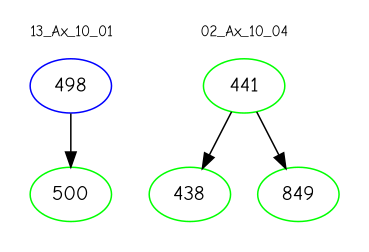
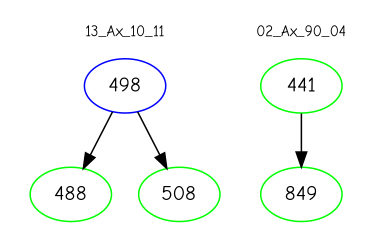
  digraph {
    fontname="Comic Neue"
    node [color=green fontname="Comic Neue"]
    edge [color=black fontname="Comic Neue"]
    n1 [color=blue label=498]
-   n3 [label=500]
+   n2 [label=488]
+   n3 [label=508]
    n4 [label=441]
-   n5 [label=438]
    n6 [label=849]
    subgraph cluster_1 {
      color=white
      fontsize=10
-     label="13_Ax_10_01"
+     label="13_Ax_10_11"
      n1
+     n2
      n3
    }
    subgraph cluster_2 {
      color=white
      fontsize=10
-     label="02_Ax_10_04"
+     label="02_Ax_90_04"
      n4
-     n5
      n6
    }
+   n1 -> n2
    n1 -> n3
-   n4 -> n5
    n4 -> n6
  }
